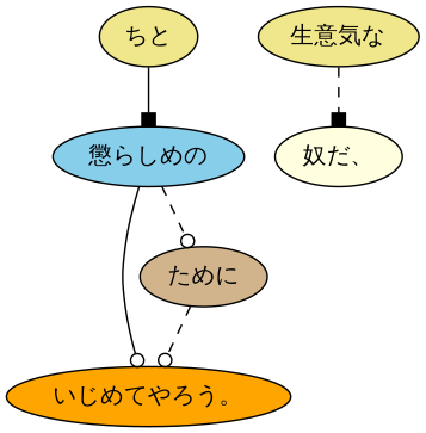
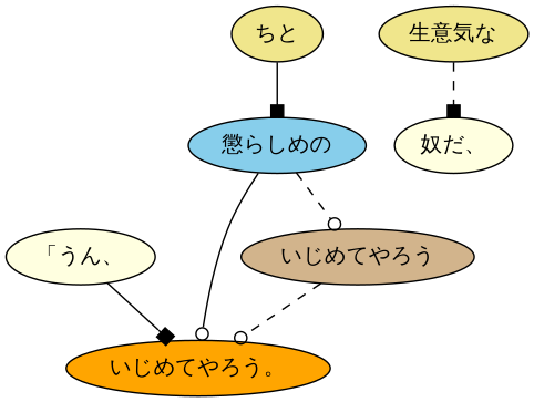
  digraph {
    fontname="Open Sans"
    node [fillcolor=lightyellow fontname="Open Sans" style=filled]
    edge [arrowhead=box fontname="Open Sans" style=solid]
+   n1 [label="「うん、"]
    n2 [fillcolor=orange label="いじめてやろう。"]
    n3 [fillcolor=khaki label="生意気な"]
    n4 [label="奴だ、"]
    n5 [fillcolor=khaki label="ちと"]
    n6 [fillcolor=skyblue label="懲らしめの"]
-   n7 [fillcolor=tan label="ために"]
+   n7 [fillcolor=tan label="いじめてやろう"]
+   n1 -> n2
    n3 -> n4 [style=dashed]
    n5 -> n6
    n6 -> n2 [arrowhead=odot]
    n6 -> n7 [arrowhead=odot style=dashed]
    n7 -> n2 [arrowhead=odot style=dashed]
  }
